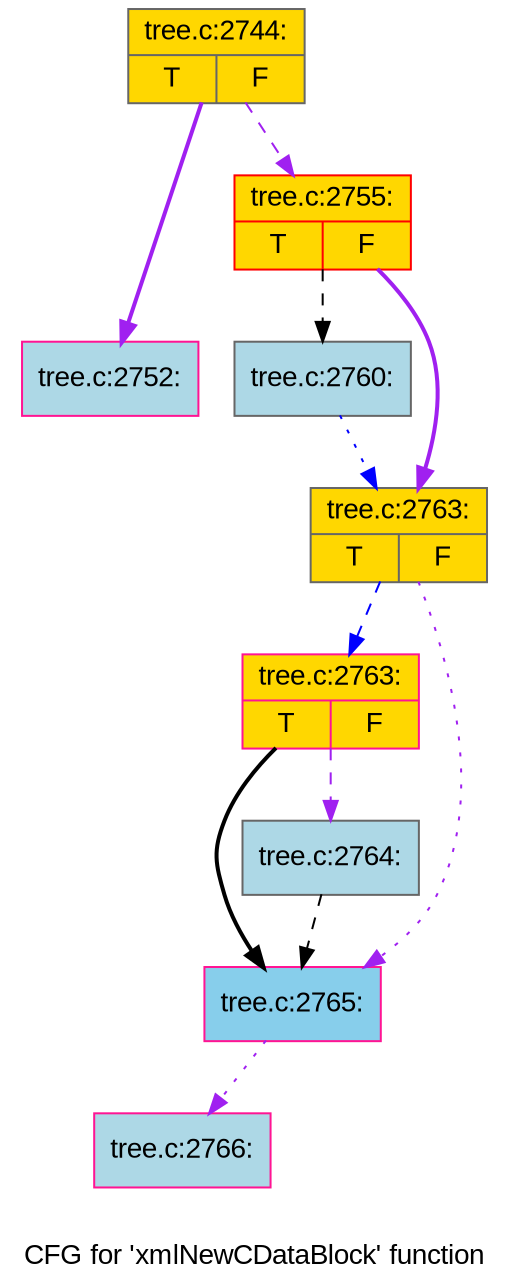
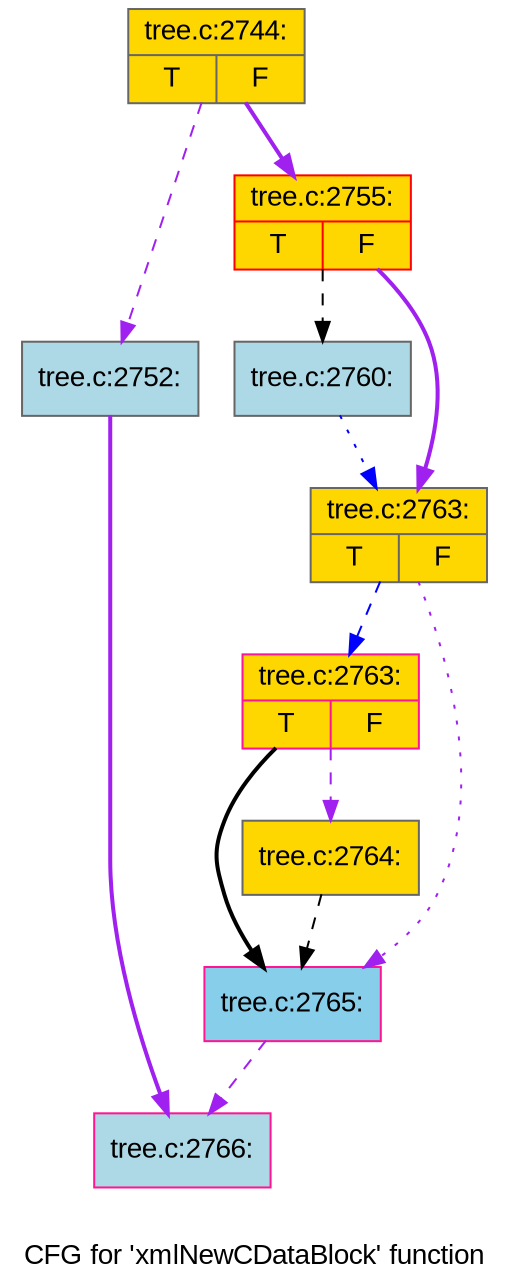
  digraph {
    fontname="Liberation Sans"
    label="CFG for 'xmlNewCDataBlock' function"
    node [color=gray40 fillcolor=gold fontname="Liberation Sans" shape=record style=filled]
    edge [color=purple fontname="Liberation Sans" style=dashed]
    n1 [label="{tree.c:2744:|{<s0>T|<s1>F}}"]
-   n2 [color=deeppink fillcolor=lightblue label="{tree.c:2752:}"]
+   n2 [fillcolor=lightblue label="{tree.c:2752:}"]
    n3 [color=red label="{tree.c:2755:|{<s0>T|<s1>F}}"]
    n4 [color=deeppink fillcolor=lightblue label="{tree.c:2766:}"]
    n5 [fillcolor=lightblue label="{tree.c:2760:}"]
    n6 [label="{tree.c:2763:|{<s0>T|<s1>F}}"]
    n7 [color=deeppink label="{tree.c:2763:|{<s0>T|<s1>F}}"]
    n8 [color=deeppink fillcolor=skyblue label="{tree.c:2765:}"]
-   n9 [fillcolor=lightblue label="{tree.c:2764:}"]
-   n1 -> n2 [style=bold]
-   n1 -> n3
+   n9 [label="{tree.c:2764:}"]
+   n1 -> n2
+   n1 -> n3 [style=bold]
+   n2 -> n4 [style=bold]
    n3 -> n5 [color=black]
    n3 -> n6 [style=bold]
    n5 -> n6 [color=blue style=dotted]
    n6 -> n7 [color=blue]
    n6 -> n8 [style=dotted]
    n7 -> n8 [color=black style=bold]
    n7 -> n9
-   n8 -> n4 [style=dotted]
+   n8 -> n4
    n9 -> n8 [color=black]
  }
